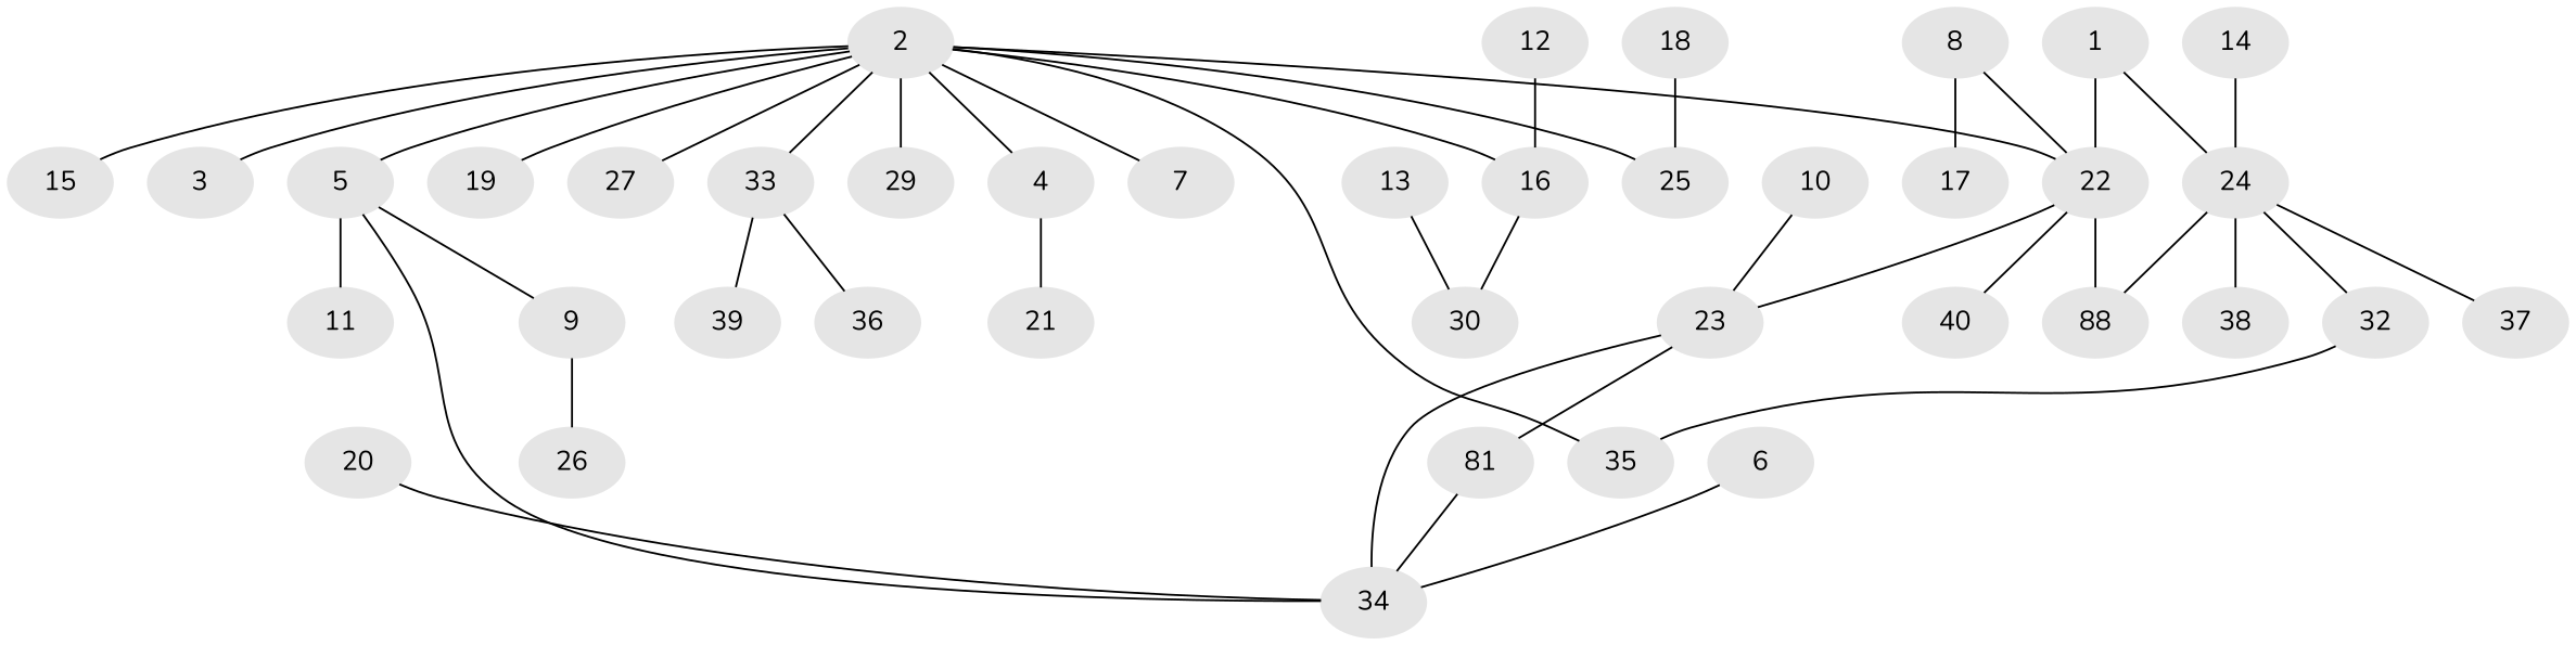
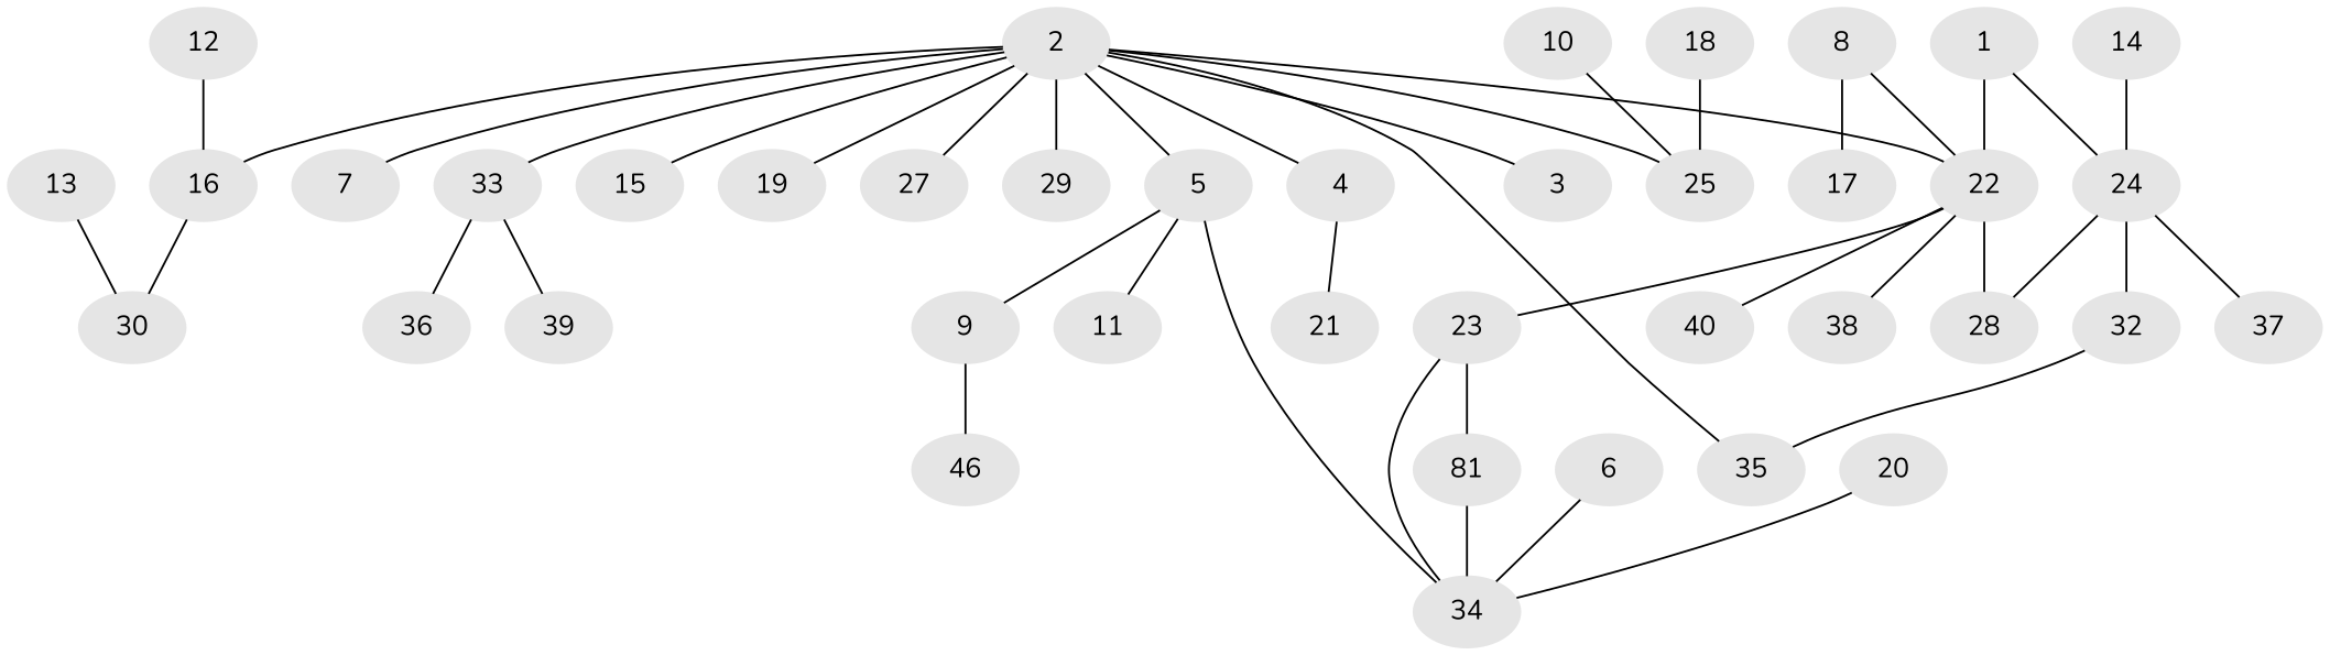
  graph {
    fontname=Nunito
    node [color=gray90 fontname=Nunito style=filled]
    edge [fontname=Nunito weight=1.0]
    1
    22
    24
    23
-   28 [label=88]
+   28
    40
    32
    37
    38
    2
    3
    4
    5
    7
    15
    16
    19
    25
    27
    29
    33
    35
    21
    9
    11
    34
    30
    36
    39
-   26
+   26 [label=46]
    6
    8
    17
    10
    n35 [label=81]
    12
    13
    14
    18
    20
    1 -- 22
    1 -- 24
    22 -- 23
    22 -- 28
    22 -- 40
    24 -- 28
    24 -- 32
    24 -- 37
-   24 -- 38
+   22 -- 38
    23 -- 34
    23 -- n35
    32 -- 35
    2 -- 22
    2 -- 3
    2 -- 4
    2 -- 5
    2 -- 7
    2 -- 15
    2 -- 16
    2 -- 19
    2 -- 25
    2 -- 27
    2 -- 29
    2 -- 33
    2 -- 35
    4 -- 21
    5 -- 9
    5 -- 11
    5 -- 34
    16 -- 30
    33 -- 36
    33 -- 39
    9 -- 26 [weight=2.0]
    6 -- 34
    8 -- 22
    8 -- 17
-   10 -- 23
+   10 -- 25
    n35 -- 34
    12 -- 16
    13 -- 30
    14 -- 24
    18 -- 25
    20 -- 34
  }
